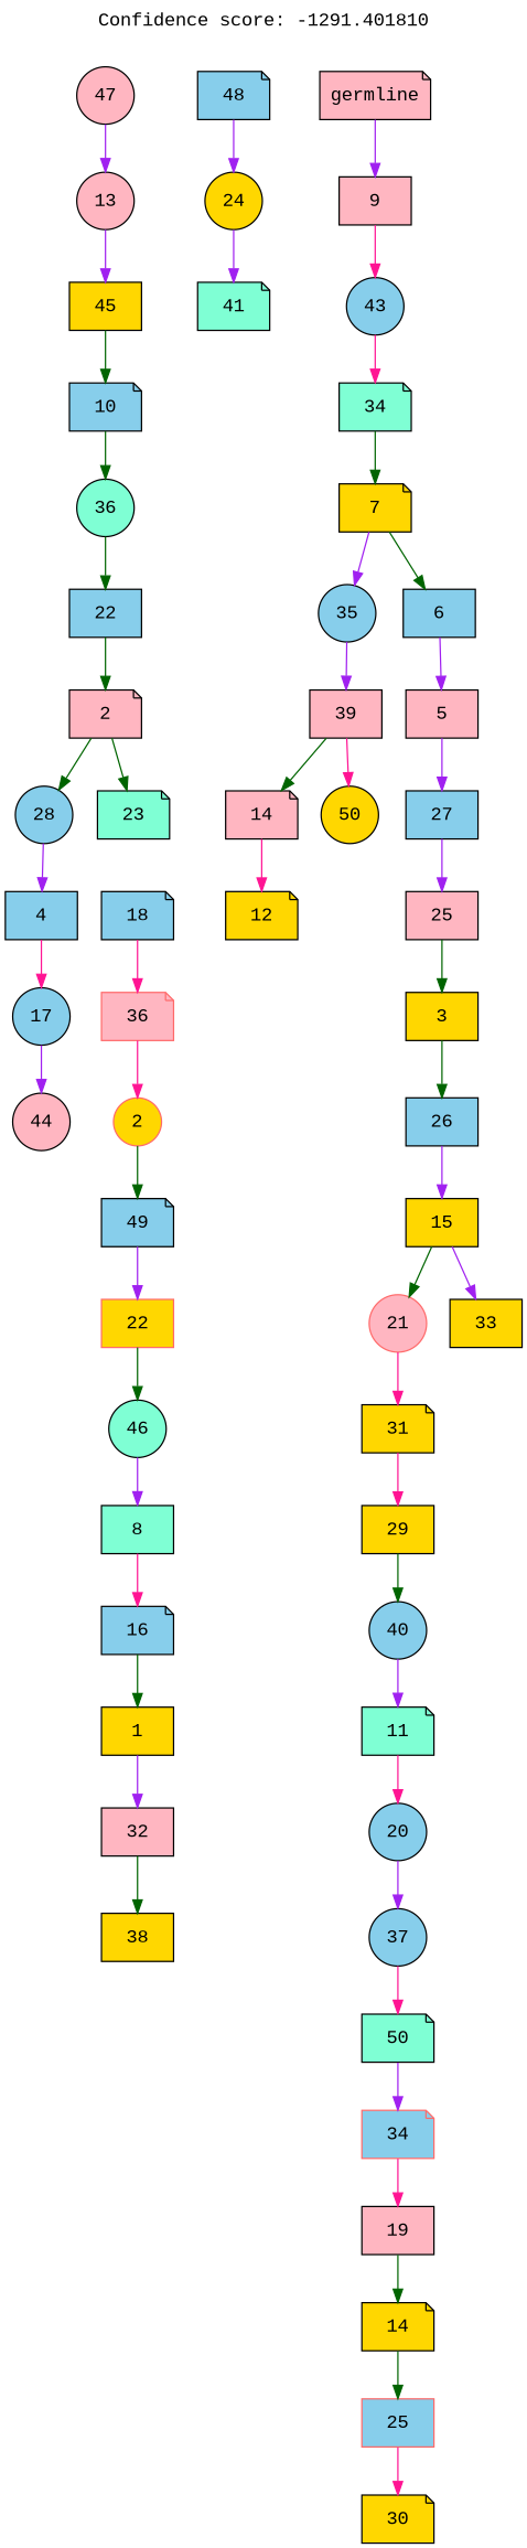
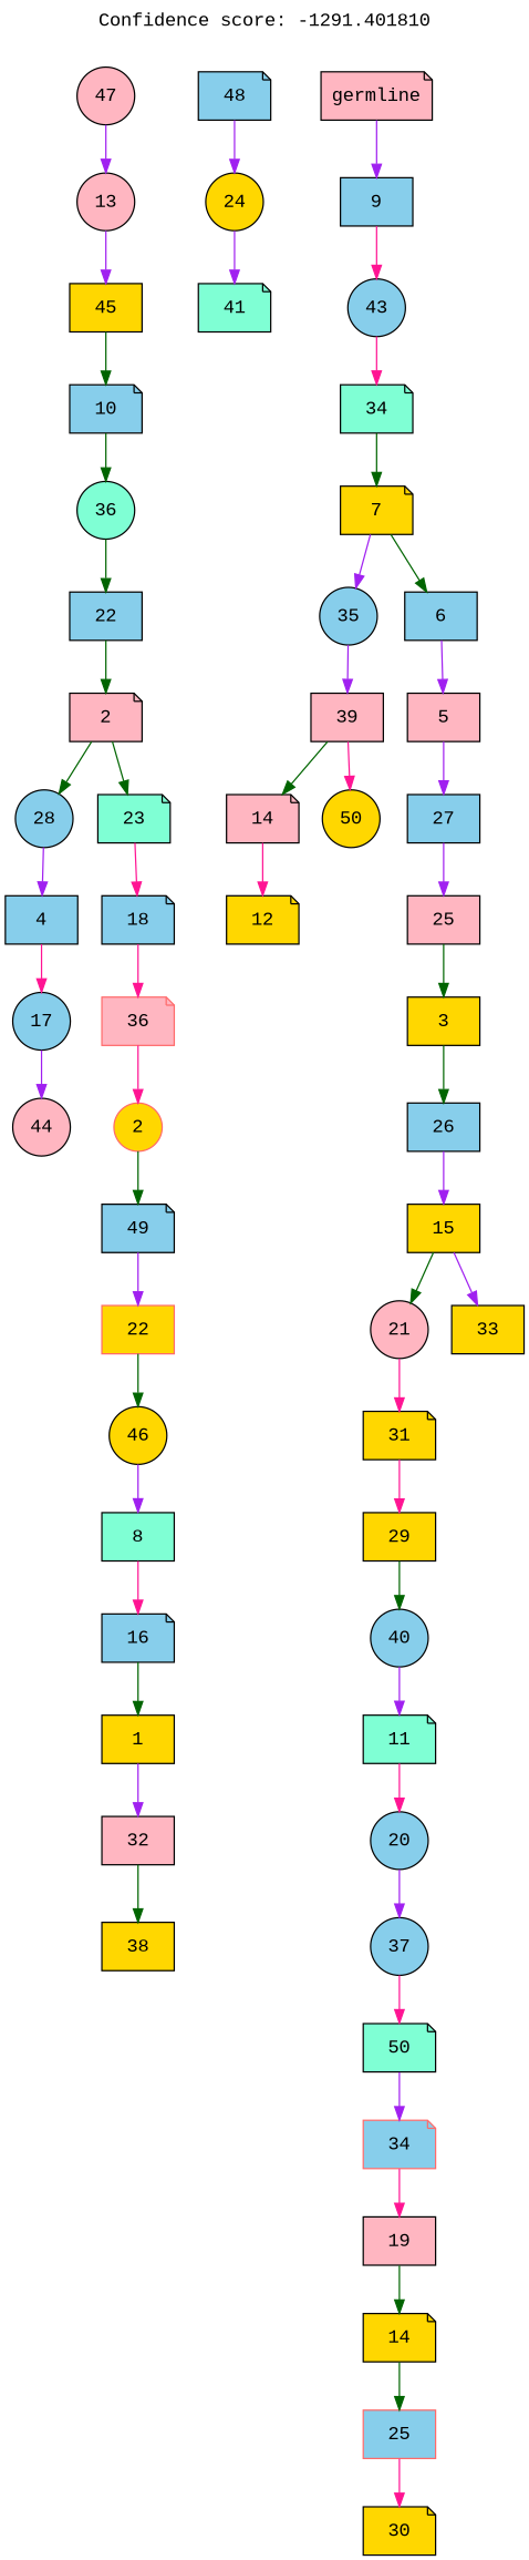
  digraph {
    fontname="Liberation Mono"
    label="Confidence score: -1291.401810"
    labelloc=t
    node [fillcolor=skyblue fontname="Liberation Mono" shape=box style=filled]
    edge [color=purple fontname="Liberation Mono"]
    n1 [label=17 shape=circle]
    n2 [fillcolor=lightpink label=44 shape=circle]
    n3 [label=4]
    n4 [label=28 shape=circle]
    n5 [fillcolor=lightpink label=32]
    n6 [fillcolor=gold label=38]
    n7 [fillcolor=gold label=1]
    n8 [label=16 shape=note]
    n9 [fillcolor=aquamarine label=8]
-   n10 [fillcolor=aquamarine label=46 shape=circle]
+   n10 [fillcolor=gold label=46 shape=circle]
    n11 [color=indianred1 fillcolor=gold label=22]
    n12 [label=49 shape=note]
    n13 [color=indianred1 fillcolor=gold label=2 shape=circle]
    n14 [color=indianred1 fillcolor=lightpink label=36 shape=note]
    n15 [label=18 shape=note]
    n16 [fillcolor=aquamarine label=23 shape=note]
    n17 [fillcolor=lightpink label=2 shape=note]
    n18 [label=22]
    n19 [fillcolor=aquamarine label=36 shape=circle]
    n20 [label=10 shape=note]
    n21 [fillcolor=gold label=45]
    n22 [fillcolor=lightpink label=13 shape=circle]
    n23 [fillcolor=lightpink label=47 shape=circle]
    n24 [fillcolor=aquamarine label=41 shape=note]
    n25 [fillcolor=gold label=24 shape=circle]
    n26 [label=48 shape=note]
    n27 [fillcolor=gold label=12 shape=note]
    n28 [fillcolor=lightpink label=14 shape=note]
    n29 [fillcolor=lightpink label=39]
    n30 [fillcolor=gold label=50 shape=circle]
    n31 [label=35 shape=circle]
    n32 [color=indianred1 label=25]
    n33 [fillcolor=gold label=30 shape=note]
    n34 [fillcolor=gold label=14 shape=note]
    n35 [fillcolor=lightpink label=19]
    n36 [color=indianred1 label=34 shape=note]
    n37 [fillcolor=aquamarine label=50 shape=note]
    n38 [label=37 shape=circle]
    n39 [label=20 shape=circle]
    n40 [fillcolor=aquamarine label=11 shape=note]
    n41 [label=40 shape=circle]
    n42 [fillcolor=gold label=29]
    n43 [fillcolor=gold label=31 shape=note]
-   n44 [fillcolor=lightpink label=21 shape=circle color=indianred1]
+   n44 [fillcolor=lightpink label=21 shape=circle]
    n45 [fillcolor=gold label=33]
    n46 [fillcolor=gold label=15]
    n47 [label=26]
    n48 [fillcolor=gold label=3]
    n49 [fillcolor=lightpink label=25]
    n50 [label=27]
    n51 [fillcolor=lightpink label=5]
    n52 [label=6]
    n53 [fillcolor=gold label=7 shape=note]
    n54 [fillcolor=aquamarine label=34 shape=note]
    n55 [label=43 shape=circle]
-   n56 [fillcolor=lightpink label=9]
+   n56 [label=9]
    n57 [fillcolor=lightpink label=germline shape=note]
    n1 -> n2
    n3 -> n1 [color=deeppink]
    n4 -> n3
    n5 -> n6 [color=darkgreen]
    n7 -> n5
    n8 -> n7 [color=darkgreen]
    n9 -> n8 [color=deeppink]
    n10 -> n9
    n11 -> n10 [color=darkgreen]
    n12 -> n11
    n13 -> n12 [color=darkgreen]
    n14 -> n13 [color=deeppink]
    n15 -> n14 [color=deeppink]
+   n16 -> n15 [color=deeppink]
    n17 -> n4 [color=darkgreen]
    n17 -> n16 [color=darkgreen]
    n18 -> n17 [color=darkgreen]
    n19 -> n18 [color=darkgreen]
    n20 -> n19 [color=darkgreen]
    n21 -> n20 [color=darkgreen]
    n22 -> n21
    n23 -> n22
    n25 -> n24
    n26 -> n25
    n28 -> n27 [color=deeppink]
    n29 -> n28 [color=darkgreen]
    n29 -> n30 [color=deeppink]
    n31 -> n29
    n32 -> n33 [color=deeppink]
    n34 -> n32 [color=darkgreen]
    n35 -> n34 [color=darkgreen]
    n36 -> n35 [color=deeppink]
    n37 -> n36
    n38 -> n37 [color=deeppink]
    n39 -> n38
    n40 -> n39 [color=deeppink]
    n41 -> n40
    n42 -> n41 [color=darkgreen]
    n43 -> n42 [color=deeppink]
    n44 -> n43 [color=deeppink]
    n46 -> n44 [color=darkgreen]
    n46 -> n45
    n47 -> n46
    n48 -> n47 [color=darkgreen]
    n49 -> n48 [color=darkgreen]
    n50 -> n49
    n51 -> n50
    n52 -> n51
    n53 -> n31
    n53 -> n52 [color=darkgreen]
    n54 -> n53 [color=darkgreen]
    n55 -> n54 [color=deeppink]
    n56 -> n55 [color=deeppink]
    n57 -> n56
  }
